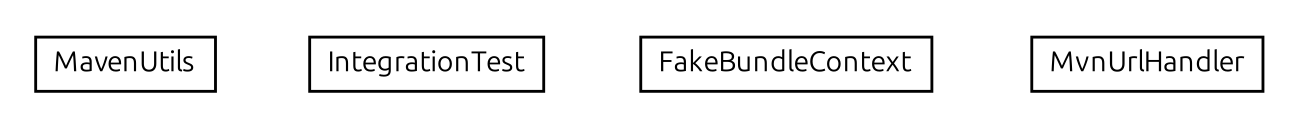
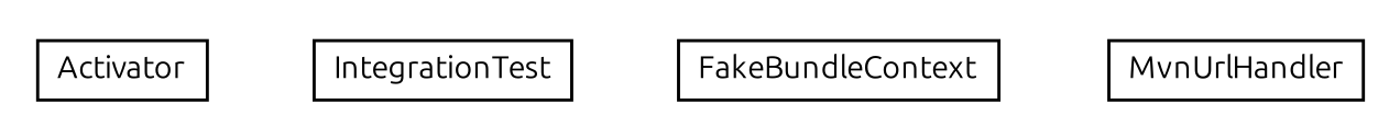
  digraph {
    nodesep=0.25
    ranksep=0.5
    fontname=Ubuntu
    node [fontcolor=black fontname=Ubuntu fontsize=10.0 shape=plaintext]
-   n2 [label=<<table title="org.universAAL.itests.MavenUtils" border="0" cellborder="1" cellspacing="0" cellpadding="2" port="p" href="./MavenUtils.html"> 		<tr><td><table border="0" cellspacing="0" cellpadding="1"> <tr><td align="center" balign="center"> MavenUtils </td></tr> 		</table></td></tr> 		</table>>]
+   n1 [label=<<table title="org.universAAL.itests.Activator" border="0" cellborder="1" cellspacing="0" cellpadding="2" port="p" href="./Activator.html"> 		<tr><td><table border="0" cellspacing="0" cellpadding="1"> <tr><td align="center" balign="center"> Activator </td></tr> 		</table></td></tr> 		</table>>]
    n3 [label=<<table title="org.universAAL.itests.IntegrationTest" border="0" cellborder="1" cellspacing="0" cellpadding="2" port="p" href="./IntegrationTest.html"> 		<tr><td><table border="0" cellspacing="0" cellpadding="1"> <tr><td align="center" balign="center"> IntegrationTest </td></tr> 		</table></td></tr> 		</table>>]
    n4 [label=<<table title="org.universAAL.itests.IntegrationTest.FakeBundleContext" border="0" cellborder="1" cellspacing="0" cellpadding="2" port="p" href="./IntegrationTest.FakeBundleContext.html"> 		<tr><td><table border="0" cellspacing="0" cellpadding="1"> <tr><td align="center" balign="center"> FakeBundleContext </td></tr> 		</table></td></tr> 		</table>>]
    n5 [label=<<table title="org.universAAL.itests.MvnUrlHandler" border="0" cellborder="1" cellspacing="0" cellpadding="2" port="p" href="./MvnUrlHandler.html"> 		<tr><td><table border="0" cellspacing="0" cellpadding="1"> <tr><td align="center" balign="center"> MvnUrlHandler </td></tr> 		</table></td></tr> 		</table>>]
  }
